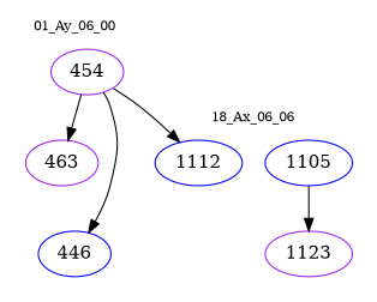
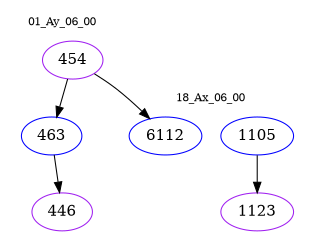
  digraph {
    node [color=purple]
    edge [color=black]
    n1 [label=454]
-   n2 [label=463]
-   n3 [color=blue label=446]
+   n2 [color=blue label=463]
+   n3 [label=446]
    n4 [color=blue label=1105]
-   n5 [color=blue label=1112]
+   n5 [color=blue label=6112]
    n6 [label=1123]
    subgraph cluster_1 {
      color=white
      fontsize=10
      label="01_Ay_06_00"
      n1
      n2
      n3
    }
    subgraph cluster_2 {
      color=white
      fontsize=10
-     label="18_Ax_06_06"
+     label="18_Ax_06_00"
      n4
      n5
      n6
    }
    n1 -> n2
-   n1 -> n3
+   n2 -> n3
    n1 -> n5
    n4 -> n6
  }
